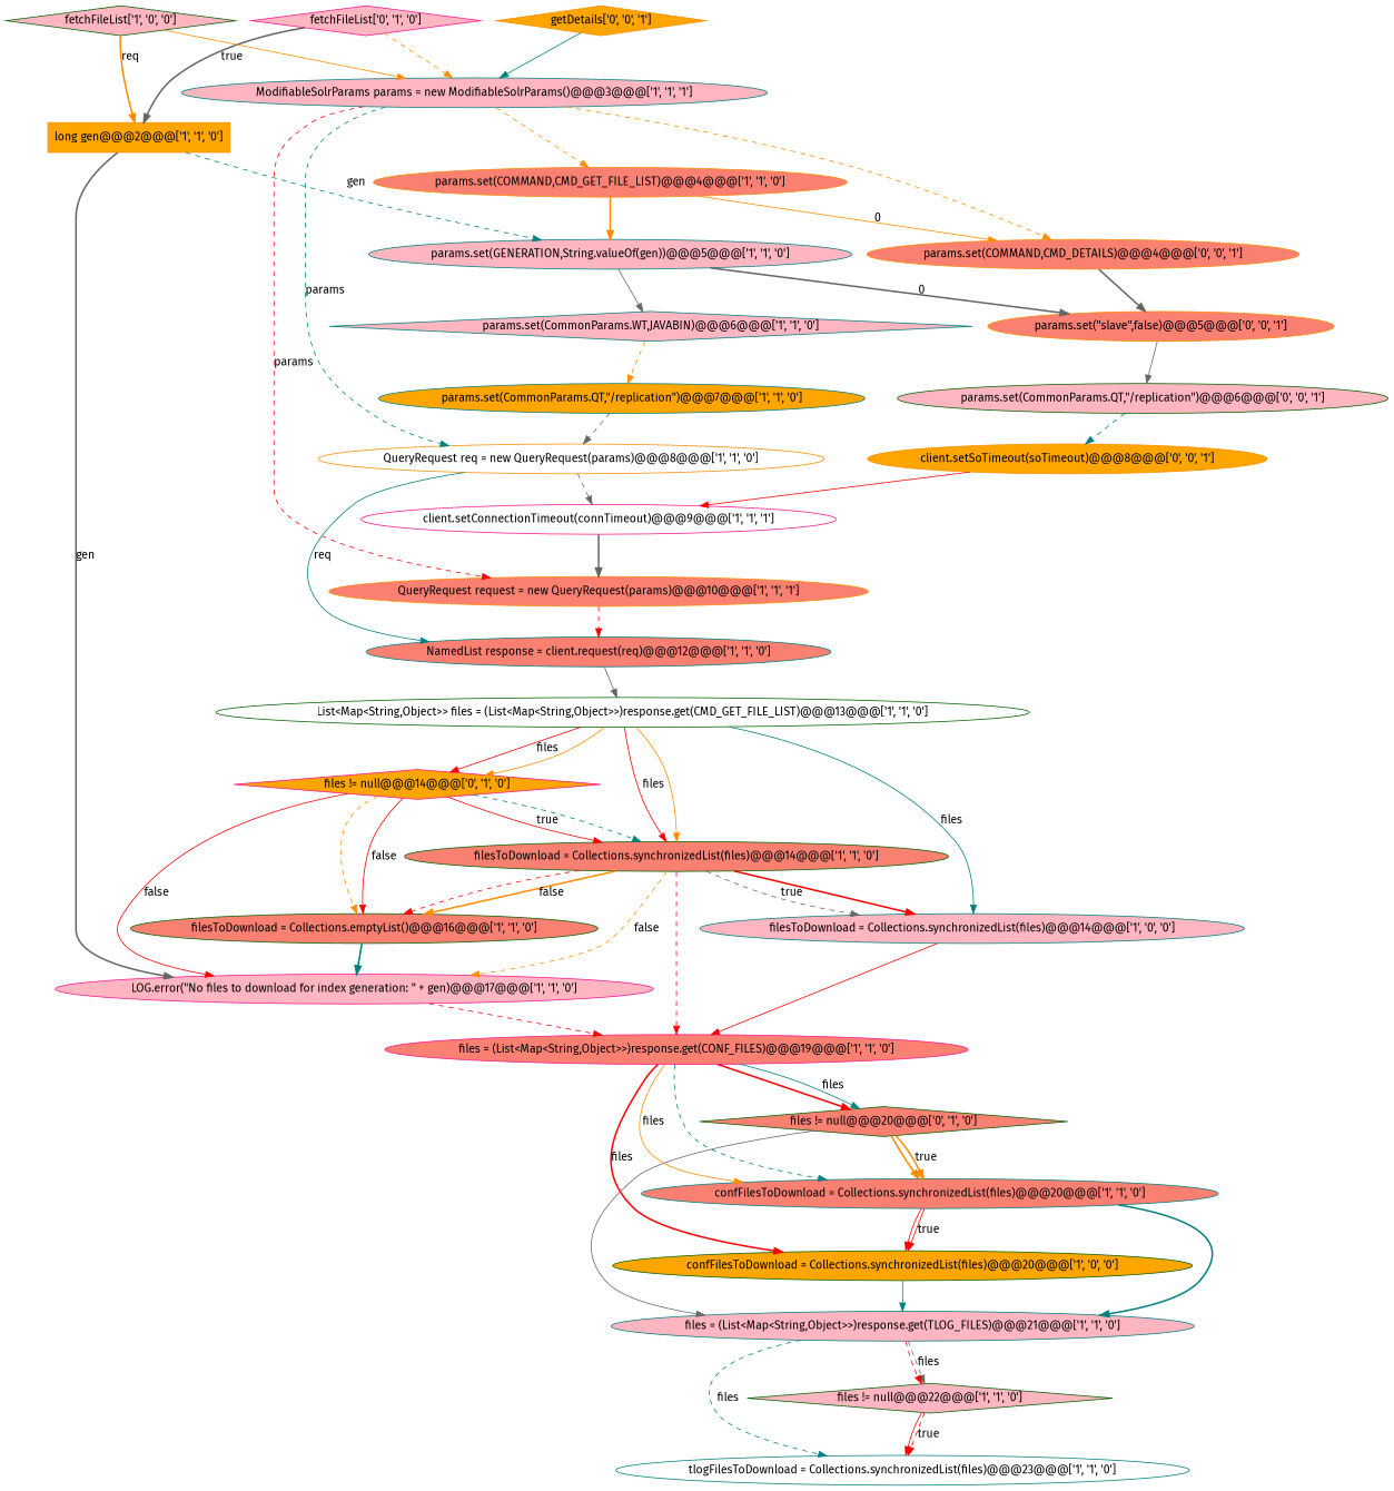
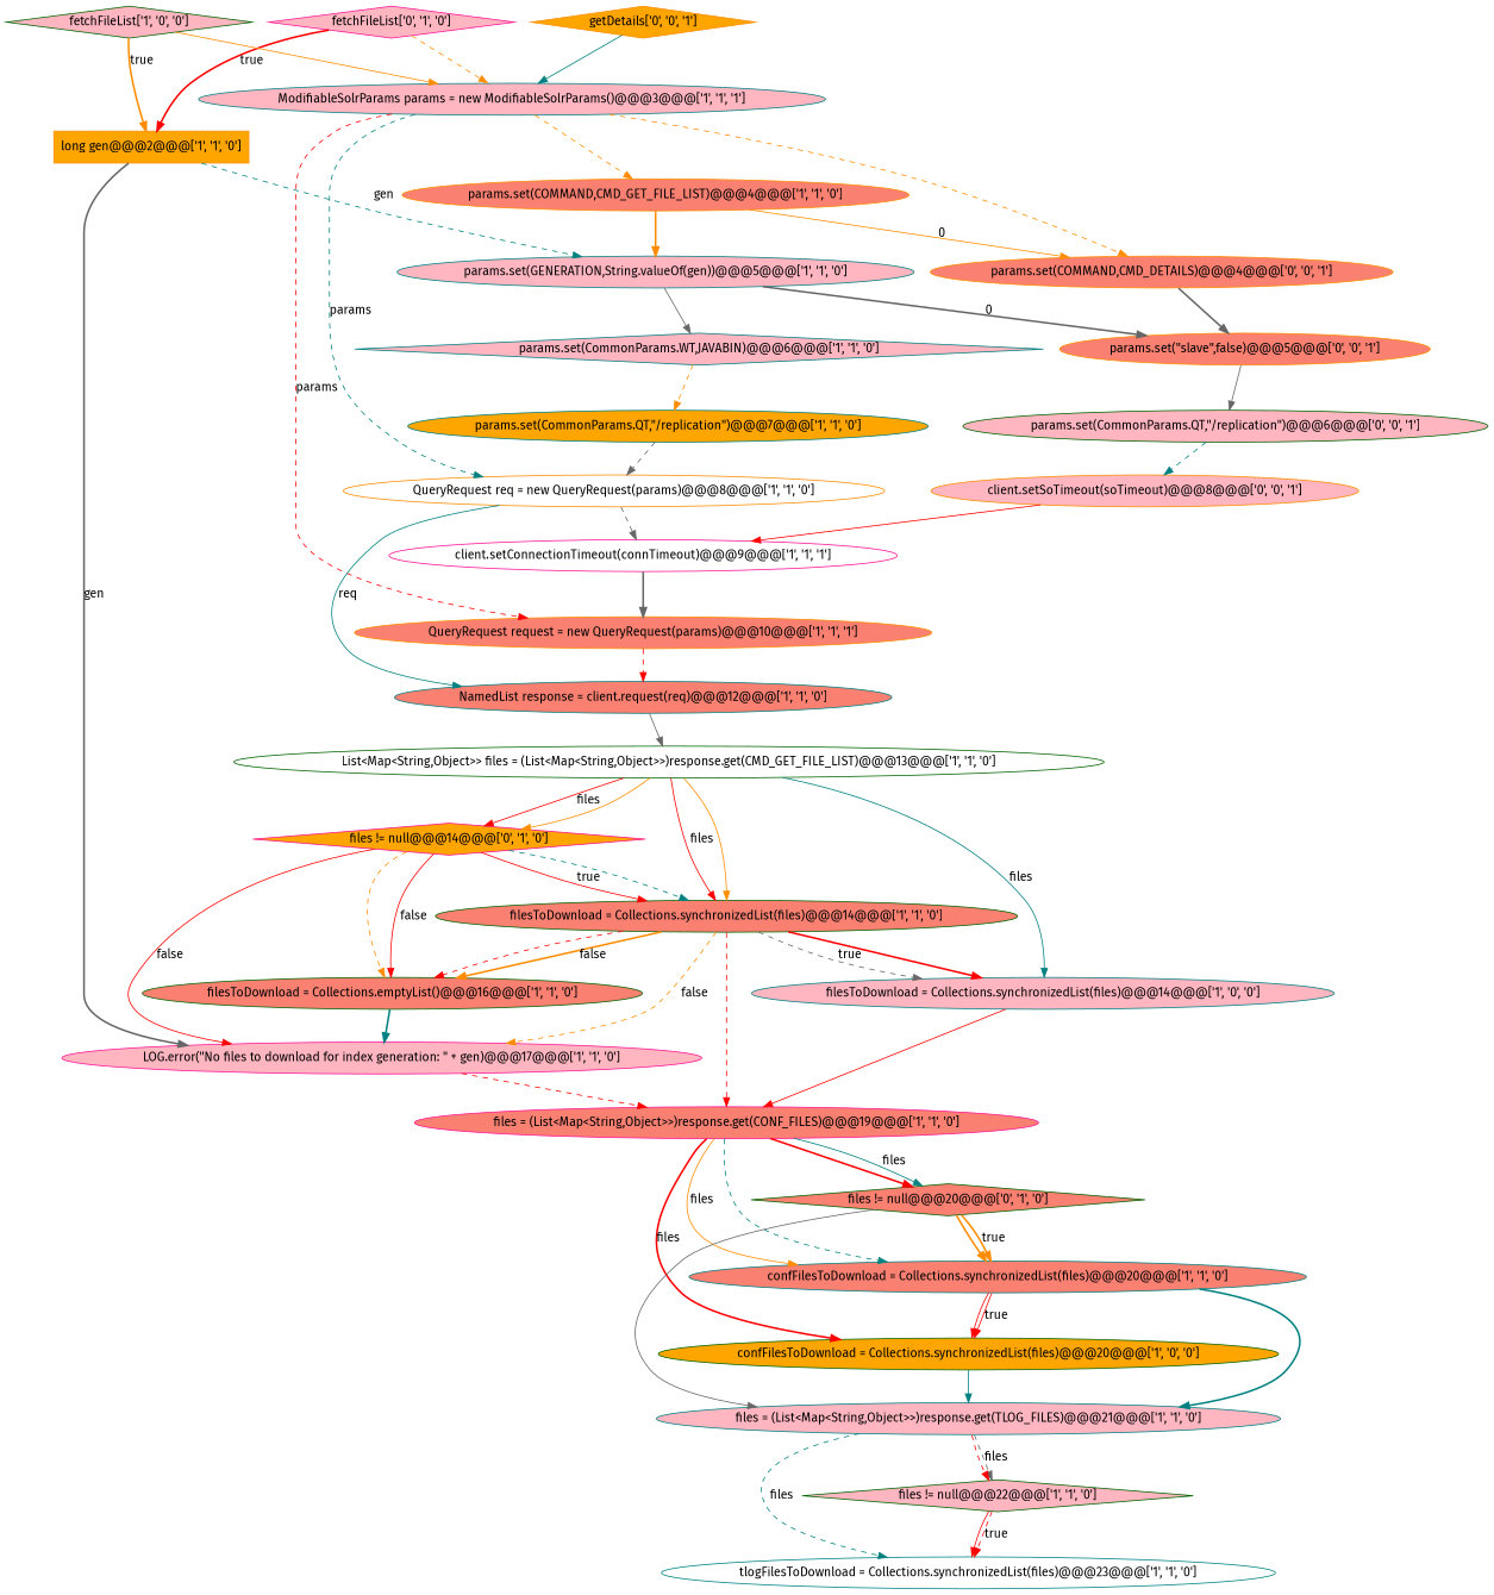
  digraph {
    fontname="Fira Sans"
    node [color=teal fillcolor=lightpink fontname="Fira Sans" shape=ellipse style=filled]
    edge [color=red fontname="Fira Sans" style=solid]
    n1 [label="params.set(GENERATION,String.valueOf(gen))@@@5@@@['1', '1', '0']"]
    n2 [label="params.set(CommonParams.WT,JAVABIN)@@@6@@@['1', '1', '0']" shape=diamond]
    n3 [color=darkorange fillcolor=salmon label="params.set(\"slave\",false)@@@5@@@['0', '0', '1']"]
    n4 [fillcolor=orange label="params.set(CommonParams.QT,\"/replication\")@@@7@@@['1', '1', '0']"]
    n5 [color=darkgreen label="params.set(CommonParams.QT,\"/replication\")@@@6@@@['0', '0', '1']"]
    n6 [fillcolor=salmon label="NamedList response = client.request(req)@@@12@@@['1', '1', '0']"]
    n7 [color=darkgreen fillcolor=white label="List<Map<String,Object>> files = (List<Map<String,Object>>)response.get(CMD_GET_FILE_LIST)@@@13@@@['1', '1', '0']"]
    n8 [color=deeppink fillcolor=orange label="files != null@@@14@@@['0', '1', '0']" shape=diamond]
    n9 [color=darkgreen fillcolor=salmon label="filesToDownload = Collections.synchronizedList(files)@@@14@@@['1', '1', '0']"]
    n10 [label="filesToDownload = Collections.synchronizedList(files)@@@14@@@['1', '0', '0']"]
    n11 [color=deeppink label="LOG.error(\"No files to download for index generation: \" + gen)@@@17@@@['1', '1', '0']"]
    n12 [color=deeppink fillcolor=salmon label="files = (List<Map<String,Object>>)response.get(CONF_FILES)@@@19@@@['1', '1', '0']"]
    n13 [color=darkgreen fillcolor=orange label="confFilesToDownload = Collections.synchronizedList(files)@@@20@@@['1', '0', '0']"]
    n14 [fillcolor=salmon label="confFilesToDownload = Collections.synchronizedList(files)@@@20@@@['1', '1', '0']"]
    n15 [color=darkgreen fillcolor=salmon label="files != null@@@20@@@['0', '1', '0']" shape=diamond]
    n16 [color=darkgreen fillcolor=salmon label="filesToDownload = Collections.emptyList()@@@16@@@['1', '1', '0']"]
-   n17 [color=darkorange fillcolor=orange label="client.setSoTimeout(soTimeout)@@@8@@@['0', '0', '1']"]
+   n17 [color=darkorange label="client.setSoTimeout(soTimeout)@@@8@@@['0', '0', '1']"]
    n18 [color=deeppink fillcolor=white label="client.setConnectionTimeout(connTimeout)@@@9@@@['1', '1', '1']"]
    n19 [color=deeppink label="fetchFileList['0', '1', '0']" shape=diamond]
    n20 [color=darkorange fillcolor=orange label="long gen@@@2@@@['1', '1', '0']" shape=box]
    n21 [label="ModifiableSolrParams params = new ModifiableSolrParams()@@@3@@@['1', '1', '1']"]
    n22 [color=darkorange fillcolor=salmon label="params.set(COMMAND,CMD_DETAILS)@@@4@@@['0', '0', '1']"]
    n23 [color=darkorange fillcolor=salmon label="QueryRequest request = new QueryRequest(params)@@@10@@@['1', '1', '1']"]
    n24 [color=darkorange fillcolor=salmon label="params.set(COMMAND,CMD_GET_FILE_LIST)@@@4@@@['1', '1', '0']"]
    n25 [color=darkorange fillcolor=white label="QueryRequest req = new QueryRequest(params)@@@8@@@['1', '1', '0']"]
    n26 [label="files = (List<Map<String,Object>>)response.get(TLOG_FILES)@@@21@@@['1', '1', '0']"]
    n27 [fillcolor=white label="tlogFilesToDownload = Collections.synchronizedList(files)@@@23@@@['1', '1', '0']"]
    n28 [color=darkgreen label="files != null@@@22@@@['1', '1', '0']" shape=diamond]
    n29 [color=darkorange fillcolor=orange label="getDetails['0', '0', '1']" shape=diamond]
    n30 [color=darkgreen label="fetchFileList['1', '0', '0']" shape=diamond]
    n1 -> n2 [color=gray40]
    n1 -> n3 [color=gray40 label=0 style=bold]
    n2 -> n4 [color=darkorange style=dashed]
    n3 -> n5 [color=gray40]
    n4 -> n25 [color=gray40 style=dashed]
    n5 -> n17 [color=teal style=dashed]
    n6 -> n7 [color=gray40]
    n7 -> n8 [label=files]
    n7 -> n8 [color=darkorange]
    n7 -> n9 [label=files]
    n7 -> n9 [color=darkorange]
    n7 -> n10 [color=teal label=files]
    n8 -> n9 [label=true]
    n8 -> n9 [color=teal style=dashed]
    n8 -> n11 [label=false]
    n8 -> n16 [color=darkorange style=dashed]
    n8 -> n16 [label=false]
    n9 -> n10 [style=bold]
    n9 -> n10 [color=gray40 label=true style=dashed]
    n9 -> n11 [color=darkorange label=false style=dashed]
    n9 -> n12 [style=dashed]
    n9 -> n16 [color=darkorange label=false style=bold]
    n9 -> n16 [style=dashed]
    n10 -> n12
    n11 -> n12 [style=dashed]
    n12 -> n13 [label=files style=bold]
    n12 -> n14 [color=darkorange label=files]
    n12 -> n14 [color=teal style=dashed]
    n12 -> n15 [style=bold]
    n12 -> n15 [color=teal label=files]
    n13 -> n26 [color=teal]
    n14 -> n13
    n14 -> n13 [label=true]
    n14 -> n26 [color=teal style=bold]
    n15 -> n14 [color=darkorange style=bold]
    n15 -> n14 [color=darkorange label=true style=bold]
    n15 -> n26 [color=gray40]
    n16 -> n11 [color=teal style=bold]
    n17 -> n18
    n18 -> n23 [color=gray40 style=bold]
-   n19 -> n20 [color=gray40 label=true style=bold]
+   n19 -> n20 [label=true style=bold]
    n19 -> n21 [color=darkorange style=dashed]
    n20 -> n1 [color=teal label=gen style=dashed]
    n20 -> n11 [color=gray40 label=gen style=bold]
    n21 -> n22 [color=darkorange style=dashed]
    n21 -> n23 [label=params style=dashed]
    n21 -> n24 [color=darkorange style=dashed]
    n21 -> n25 [color=teal label=params style=dashed]
    n22 -> n3 [color=gray40 style=bold]
    n23 -> n6 [style=dashed]
    n24 -> n1 [color=darkorange style=bold]
    n24 -> n22 [color=darkorange label=0]
    n25 -> n6 [color=teal label=req]
    n25 -> n18 [color=gray40 style=dashed]
    n26 -> n27 [color=teal label=files style=dashed]
    n26 -> n28 [color=gray40 label=files style=dashed]
    n26 -> n28 [style=dashed]
    n28 -> n27 [label=true style=dashed]
    n28 -> n27
    n29 -> n21 [color=teal]
-   n30 -> n20 [color=darkorange label=req style=bold]
+   n30 -> n20 [color=darkorange label=true style=bold]
    n30 -> n21 [color=darkorange]
  }
